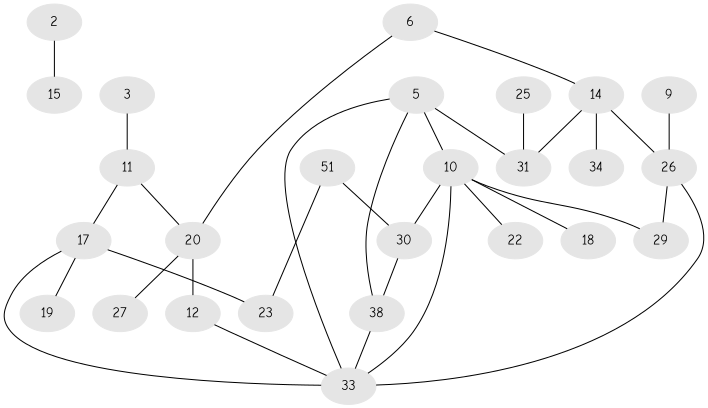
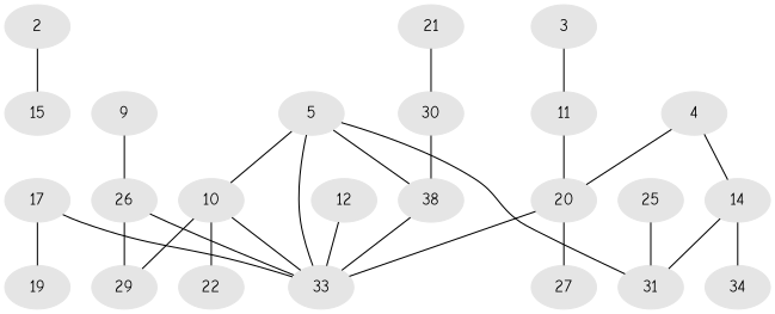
  graph {
    fontname="Comic Neue"
    node [color=gray90 fontname="Comic Neue" style=filled]
    edge [fontname="Comic Neue" weight=1.0]
    2
    15
    3
    11
    20
    17
    5
    10
    31
    n10 [label=38]
    33
    29
-   18
    22
    30
-   6
+   6 [label=4]
    14
    34
    26
    27
    9
    19
-   23
    12
-   21 [label=51]
+   21
    25
    2 -- 15
    3 -- 11
    11 -- 20
-   11 -- 17
-   20 -- 12 [weight=2.0]
+   20 -- 33 [weight=2.0]
    20 -- 27
    17 -- 33
    17 -- 19
-   17 -- 23
    5 -- 10
    5 -- 31
    5 -- n10
    5 -- 33
    10 -- 33
    10 -- 29 [weight=2.0]
-   10 -- 18
    10 -- 22
-   10 -- 30
    n10 -- 33
    30 -- n10
    6 -- 20
    6 -- 14
    14 -- 31
    14 -- 34
-   14 -- 26
    26 -- 33
    26 -- 29 [weight=2.0]
    9 -- 26
    12 -- 33
    21 -- 30
-   21 -- 23
    25 -- 31
  }
